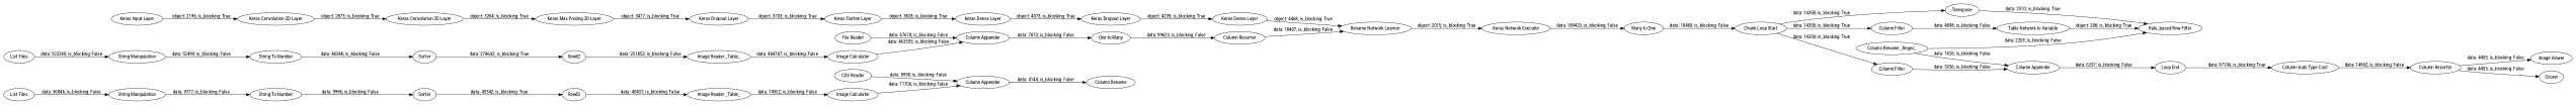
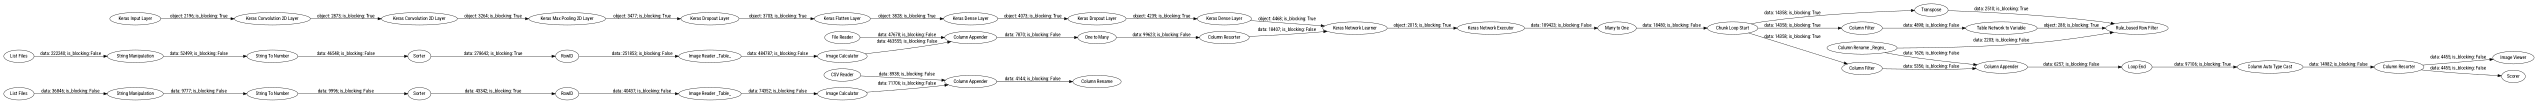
  digraph {
    fontname="Roboto Condensed"
    rankdir=LR
    node [fontname="Roboto Condensed"]
    edge [fontname="Roboto Condensed"]
    n1 [label=RowID]
    n2 [label="Image Reader _Table_"]
    n3 [label="Image Calculator"]
    n4 [label="Column Appender"]
    n5 [label="Loop End"]
    n6 [label="Column Auto Type Cast"]
    n7 [label="Column Rename _Regex_"]
    n8 [label="Rule_based Row Filter"]
    n9 [label="Column Resorter"]
    n10 [label="Image Viewer"]
    n11 [label=Scorer]
    n12 [label="Keras Dense Layer"]
    n13 [label="Keras Dropout Layer"]
    n14 [label="Keras Dense Layer"]
    n15 [label="Image Reader _Table_"]
    n16 [label="Image Calculator"]
    n17 [label="Column Appender"]
    n18 [label="Chunk Loop Start"]
    n19 [label="Column Filter"]
    n20 [label="Column Filter"]
    n21 [label=Transpose]
    n22 [label="Table Network to Variable"]
    n23 [label=RowID]
    n24 [label=Sorter]
    n25 [label="String Manipulation"]
    n26 [label="String To Number"]
    n27 [label="File Reader"]
    n28 [label="One to Many"]
    n29 [label="Keras Convolution 2D Layer"]
    n30 [label="Keras Max Pooling 2D Layer"]
    n31 [label="Keras Dropout Layer"]
    n32 [label="Keras Convolution 2D Layer"]
    n33 [label="Column Rename"]
    n34 [label="Keras Network Executor"]
    n35 [label="Many to One"]
    n36 [label="Column Resorter"]
-   n37 [label="Rename Network Learner"]
+   n37 [label="Keras Network Learner"]
    n38 [label="CSV Reader"]
    n39 [label="Column Appender"]
    n40 [label=Sorter]
    n41 [label="Keras Input Layer"]
    n42 [label="String To Number"]
    n43 [label="Keras Flatten Layer"]
    n44 [label="String Manipulation"]
    n45 [label="List Files"]
    n46 [label="List Files"]
    n1 -> n2 [label="data: 40437; is_blocking: False"]
    n2 -> n3 [label="data: 74352; is_blocking: False"]
    n3 -> n39 [label="data: 71706; is_blocking: False"]
    n4 -> n5 [label="data: 6257; is_blocking: False"]
    n5 -> n6 [label="data: 97106; is_blocking: True"]
    n6 -> n9 [label="data: 14982; is_blocking: False"]
    n7 -> n4 [label="data: 1626; is_blocking: False"]
    n7 -> n8 [label="data: 2203; is_blocking: False"]
    n9 -> n10 [label="data: 4455; is_blocking: False"]
    n9 -> n11 [label="data: 4455; is_blocking: False"]
    n12 -> n13 [label="object: 4073; is_blocking: True"]
    n13 -> n14 [label="object: 4239; is_blocking: True"]
    n14 -> n37 [label="object: 4468; is_blocking: True"]
    n15 -> n16 [label="data: 484787; is_blocking: False"]
    n16 -> n17 [label="data: 463555; is_blocking: False"]
    n17 -> n28 [label="data: 7870; is_blocking: False"]
    n18 -> n19 [label="data: 14358; is_blocking: True"]
    n18 -> n20 [label="data: 14358; is_blocking: True"]
    n18 -> n21 [label="data: 14358; is_blocking: True"]
    n19 -> n22 [label="data: 4898; is_blocking: False"]
    n20 -> n4 [label="data: 5356; is_blocking: False"]
    n21 -> n8 [label="data: 2510; is_blocking: True"]
    n22 -> n8 [label="object: 288; is_blocking: True"]
    n23 -> n15 [label="data: 251853; is_blocking: False"]
    n24 -> n23 [label="data: 278642; is_blocking: True"]
    n25 -> n26 [label="data: 52499; is_blocking: False"]
    n26 -> n24 [label="data: 46548; is_blocking: False"]
    n27 -> n17 [label="data: 47678; is_blocking: False"]
    n28 -> n36 [label="data: 99623; is_blocking: False"]
    n29 -> n30 [label="object: 3264; is_blocking: True"]
    n30 -> n31 [label="object: 3477; is_blocking: True"]
    n31 -> n43 [label="object: 3703; is_blocking: True"]
    n32 -> n29 [label="object: 2873; is_blocking: True"]
    n34 -> n35 [label="data: 189423; is_blocking: False"]
    n35 -> n18 [label="data: 18480; is_blocking: False"]
    n36 -> n37 [label="data: 18407; is_blocking: False"]
    n37 -> n34 [label="object: 2015; is_blocking: True"]
    n38 -> n39 [label="data: 8938; is_blocking: False"]
    n39 -> n33 [label="data: 4144; is_blocking: False"]
    n40 -> n1 [label="data: 43342; is_blocking: True"]
    n41 -> n32 [label="object: 2196; is_blocking: True"]
    n42 -> n40 [label="data: 9996; is_blocking: False"]
    n43 -> n12 [label="object: 3828; is_blocking: True"]
    n44 -> n42 [label="data: 9777; is_blocking: False"]
    n45 -> n25 [label="data: 222240; is_blocking: False"]
    n46 -> n44 [label="data: 36846; is_blocking: False"]
  }
